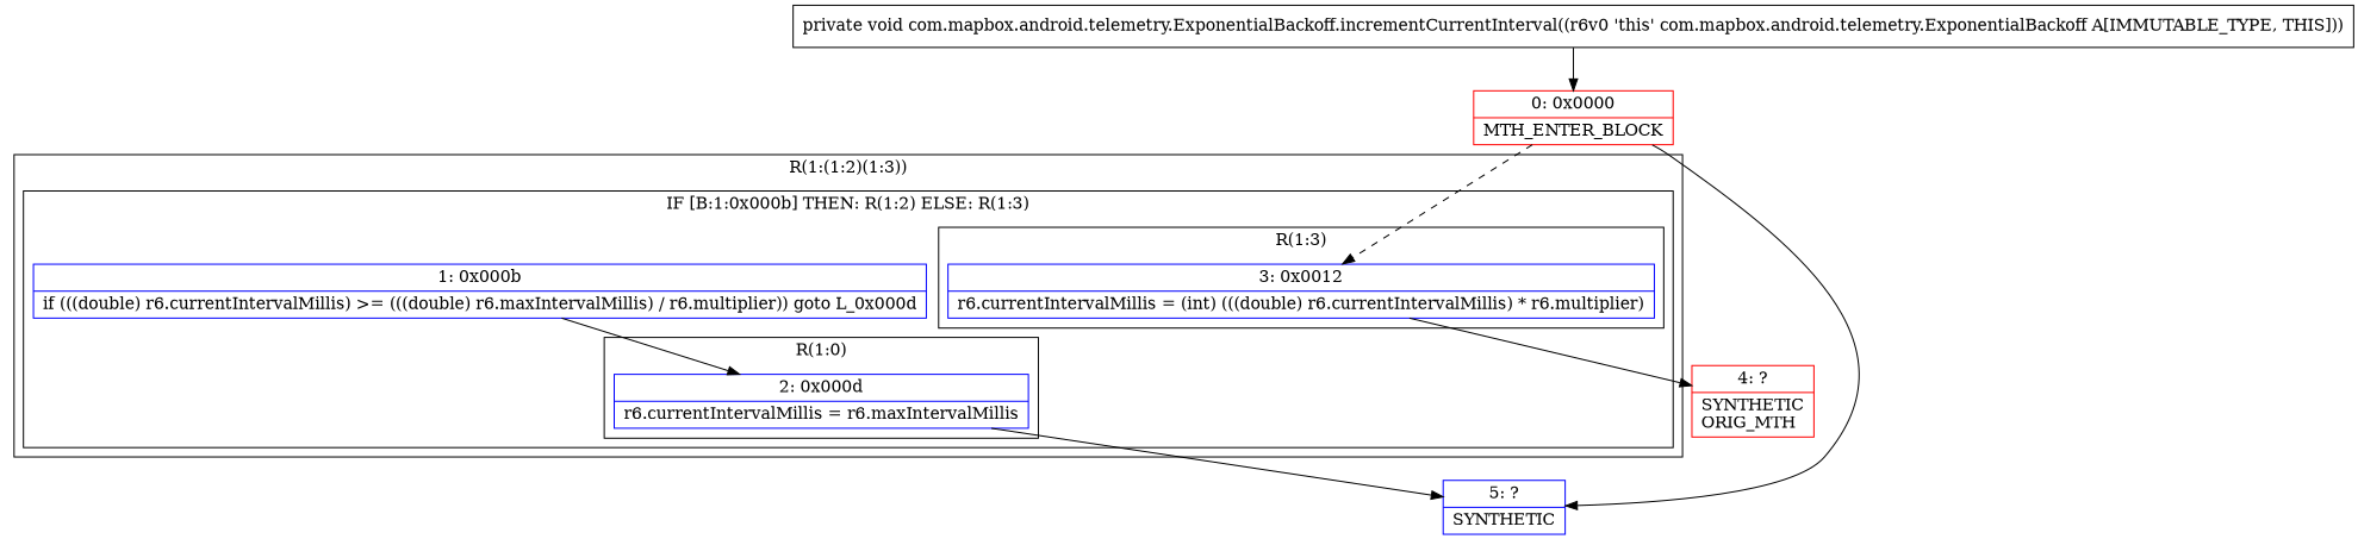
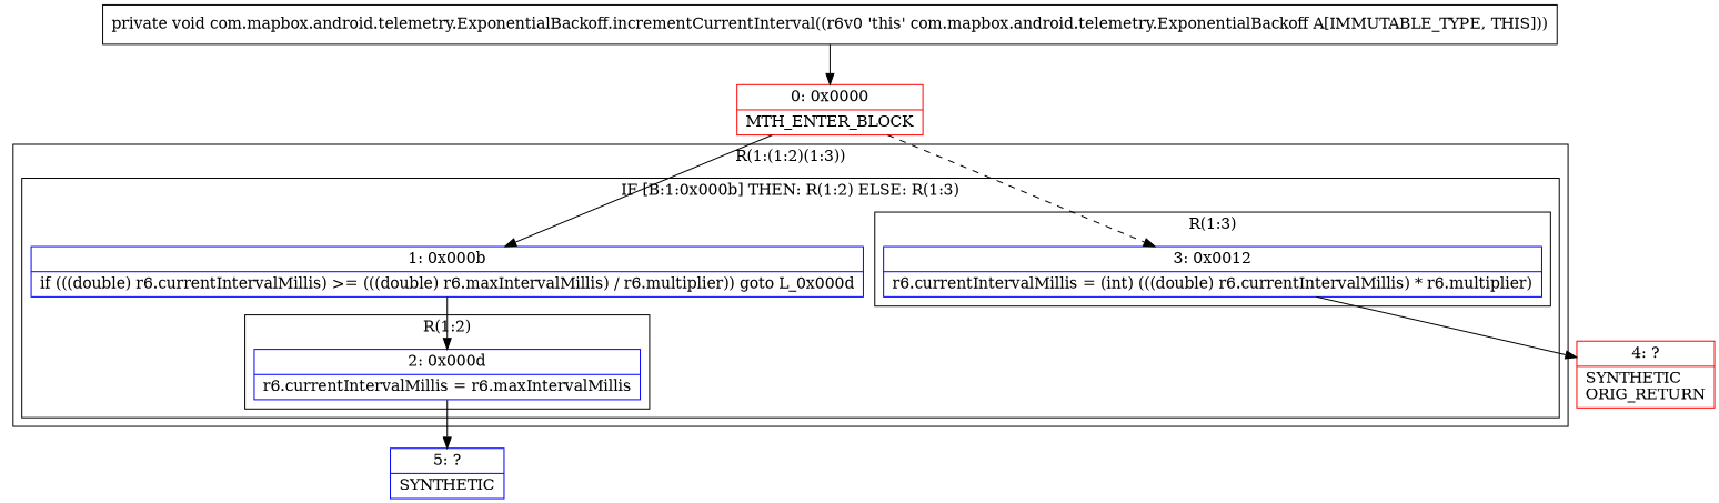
  digraph {
    node [color=blue shape=record]
    n1 [label="{2\:\ 0x000d|r6.currentIntervalMillis = r6.maxIntervalMillis\l}"]
    n2 [label="{3\:\ 0x0012|r6.currentIntervalMillis = (int) (((double) r6.currentIntervalMillis) * r6.multiplier)\l}"]
    n3 [label="{1\:\ 0x000b|if (((double) r6.currentIntervalMillis) \>= (((double) r6.maxIntervalMillis) \/ r6.multiplier)) goto L_0x000d\l}"]
    n4 [label="{5\:\ ?|SYNTHETIC\l}"]
-   n5 [color=red label="{4\:\ ?|SYNTHETIC\lORIG_MTH\l}"]
+   n5 [color=red label="{4\:\ ?|SYNTHETIC\lORIG_RETURN\l}"]
    n6 [color=red label="{0\:\ 0x0000|MTH_ENTER_BLOCK\l}"]
    n7 [label="{private void com.mapbox.android.telemetry.ExponentialBackoff.incrementCurrentInterval((r6v0 'this' com.mapbox.android.telemetry.ExponentialBackoff A[IMMUTABLE_TYPE, THIS])) }" color=""]
    subgraph cluster_1 {
      label="R(1:(1:2)(1:3))"
      subgraph cluster_2 {
        label="IF [B:1:0x000b] THEN: R(1:2) ELSE: R(1:3)"
        n3
        subgraph cluster_3 {
-         label="R(1:0)"
+         label="R(1:2)"
          n1
        }
        subgraph cluster_4 {
          label="R(1:3)"
          n2
        }
      }
    }
    n1 -> n4
    n2 -> n5
    n3 -> n1
    n6 -> n2 [style=dashed]
-   n6 -> n4
+   n6 -> n3
    n7 -> n6
  }
